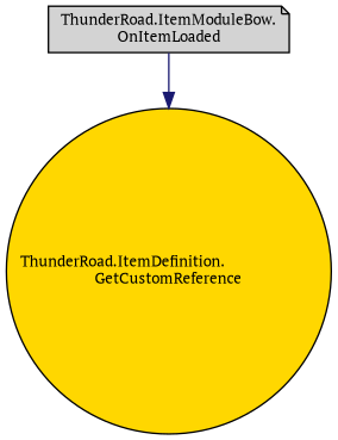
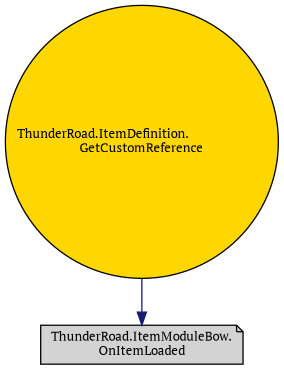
  digraph {
    rankdir=TB
    fontname="PT Serif"
    node [color=black fontname="PT Serif" fontsize=10 style=filled]
    n1 [fillcolor=lightgrey fontcolor=black height=0.2 label="ThunderRoad.ItemModuleBow.\lOnItemLoaded" shape=note width=0.4]
    n2 [fillcolor=gold height=0.2 label="ThunderRoad.ItemDefinition.\lGetCustomReference" shape=circle width=0.4]
-   n1 -> n2 [color=midnightblue fontname="PT Serif" fontsize=10 labelfontname=Helvetica labelfontsize=10 style=solid]
+   n2 -> n1 [color=midnightblue fontname="PT Serif" fontsize=10 labelfontname=Helvetica labelfontsize=10 style=solid]
  }
